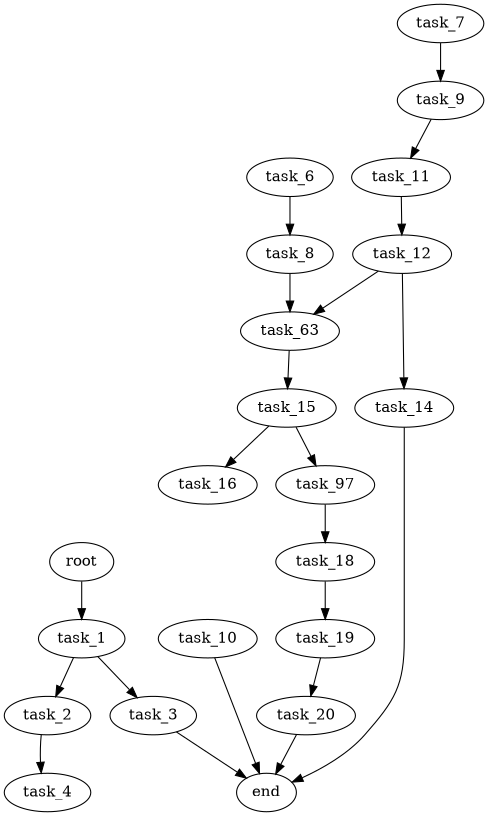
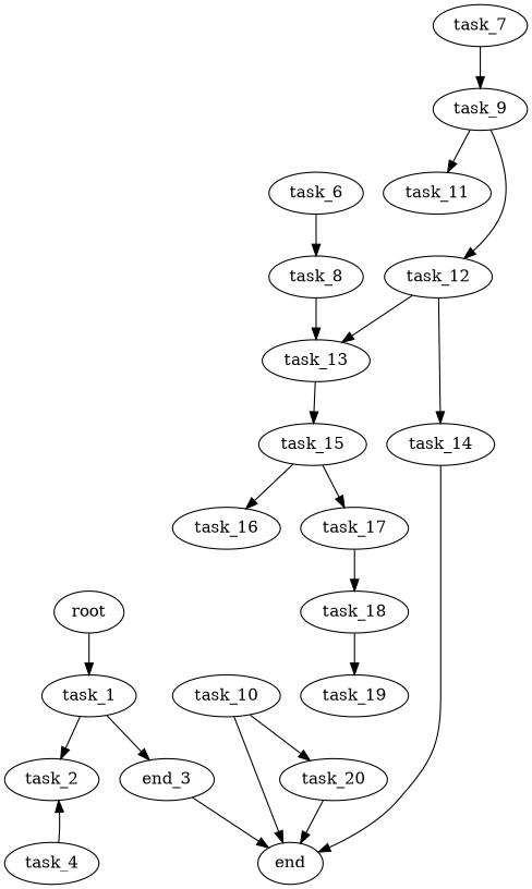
  digraph {
    root
    task_1
    task_2
-   task_3
+   task_3 [label=end_3]
    task_4
    end
    task_6
    task_8
    task_7
    task_9
-   task_13 [label=task_63]
+   task_13
    task_11
    task_10
    task_12
    task_14
    task_15
    task_16
-   task_17 [label=task_97]
+   task_17
    task_18
    task_19
    task_20
    root -> task_1
    task_1 -> task_2
    task_1 -> task_3
-   task_2 -> task_4
+   task_4 -> task_2
    task_3 -> end
    task_6 -> task_8
    task_8 -> task_13
    task_7 -> task_9
    task_9 -> task_11
    task_13 -> task_15
-   task_11 -> task_12
+   task_9 -> task_12
    task_10 -> end
    task_12 -> task_13
    task_12 -> task_14
    task_14 -> end
    task_15 -> task_16
    task_15 -> task_17
    task_17 -> task_18
    task_18 -> task_19
-   task_19 -> task_20
+   task_10 -> task_20
    task_20 -> end
  }
